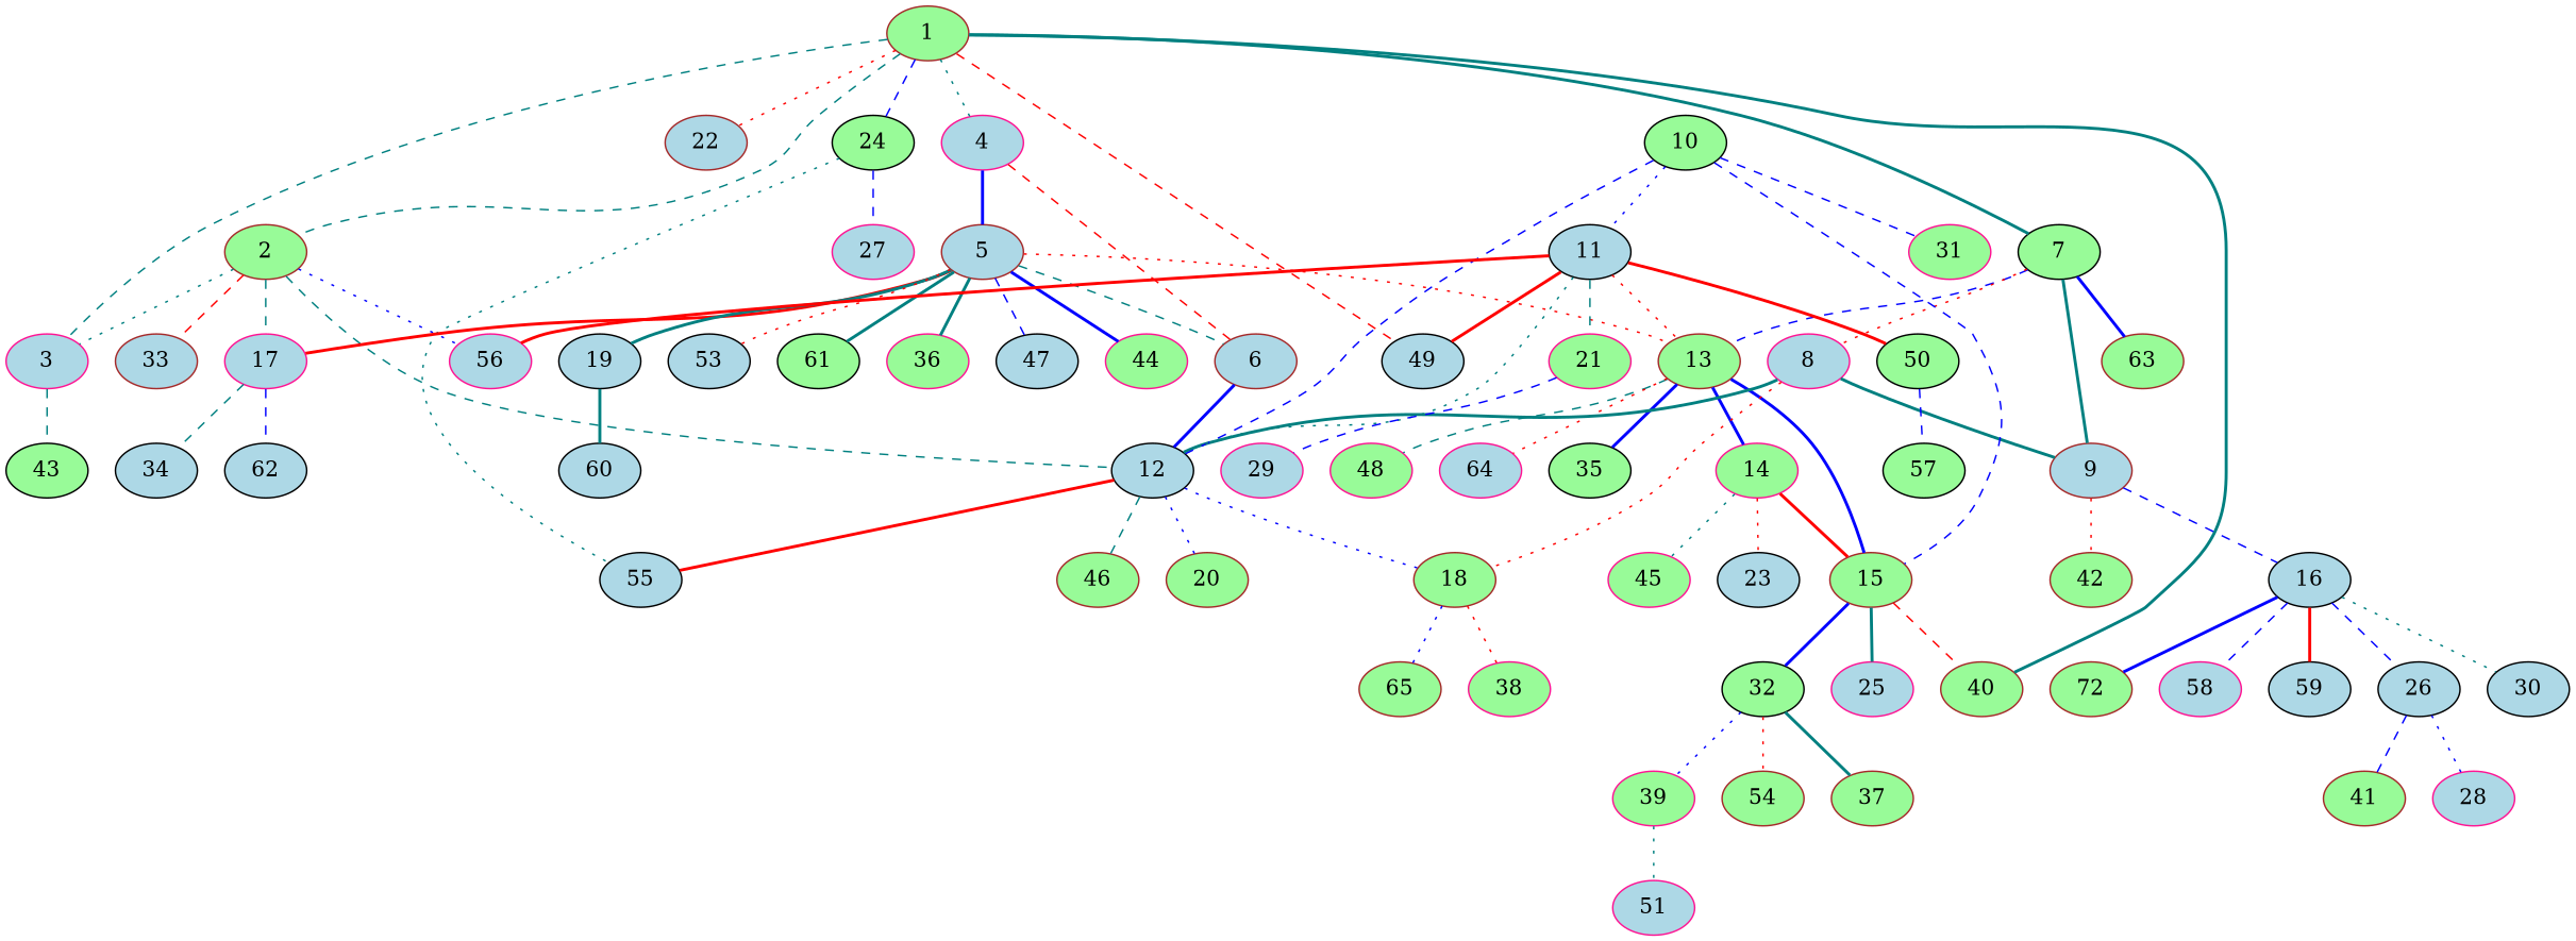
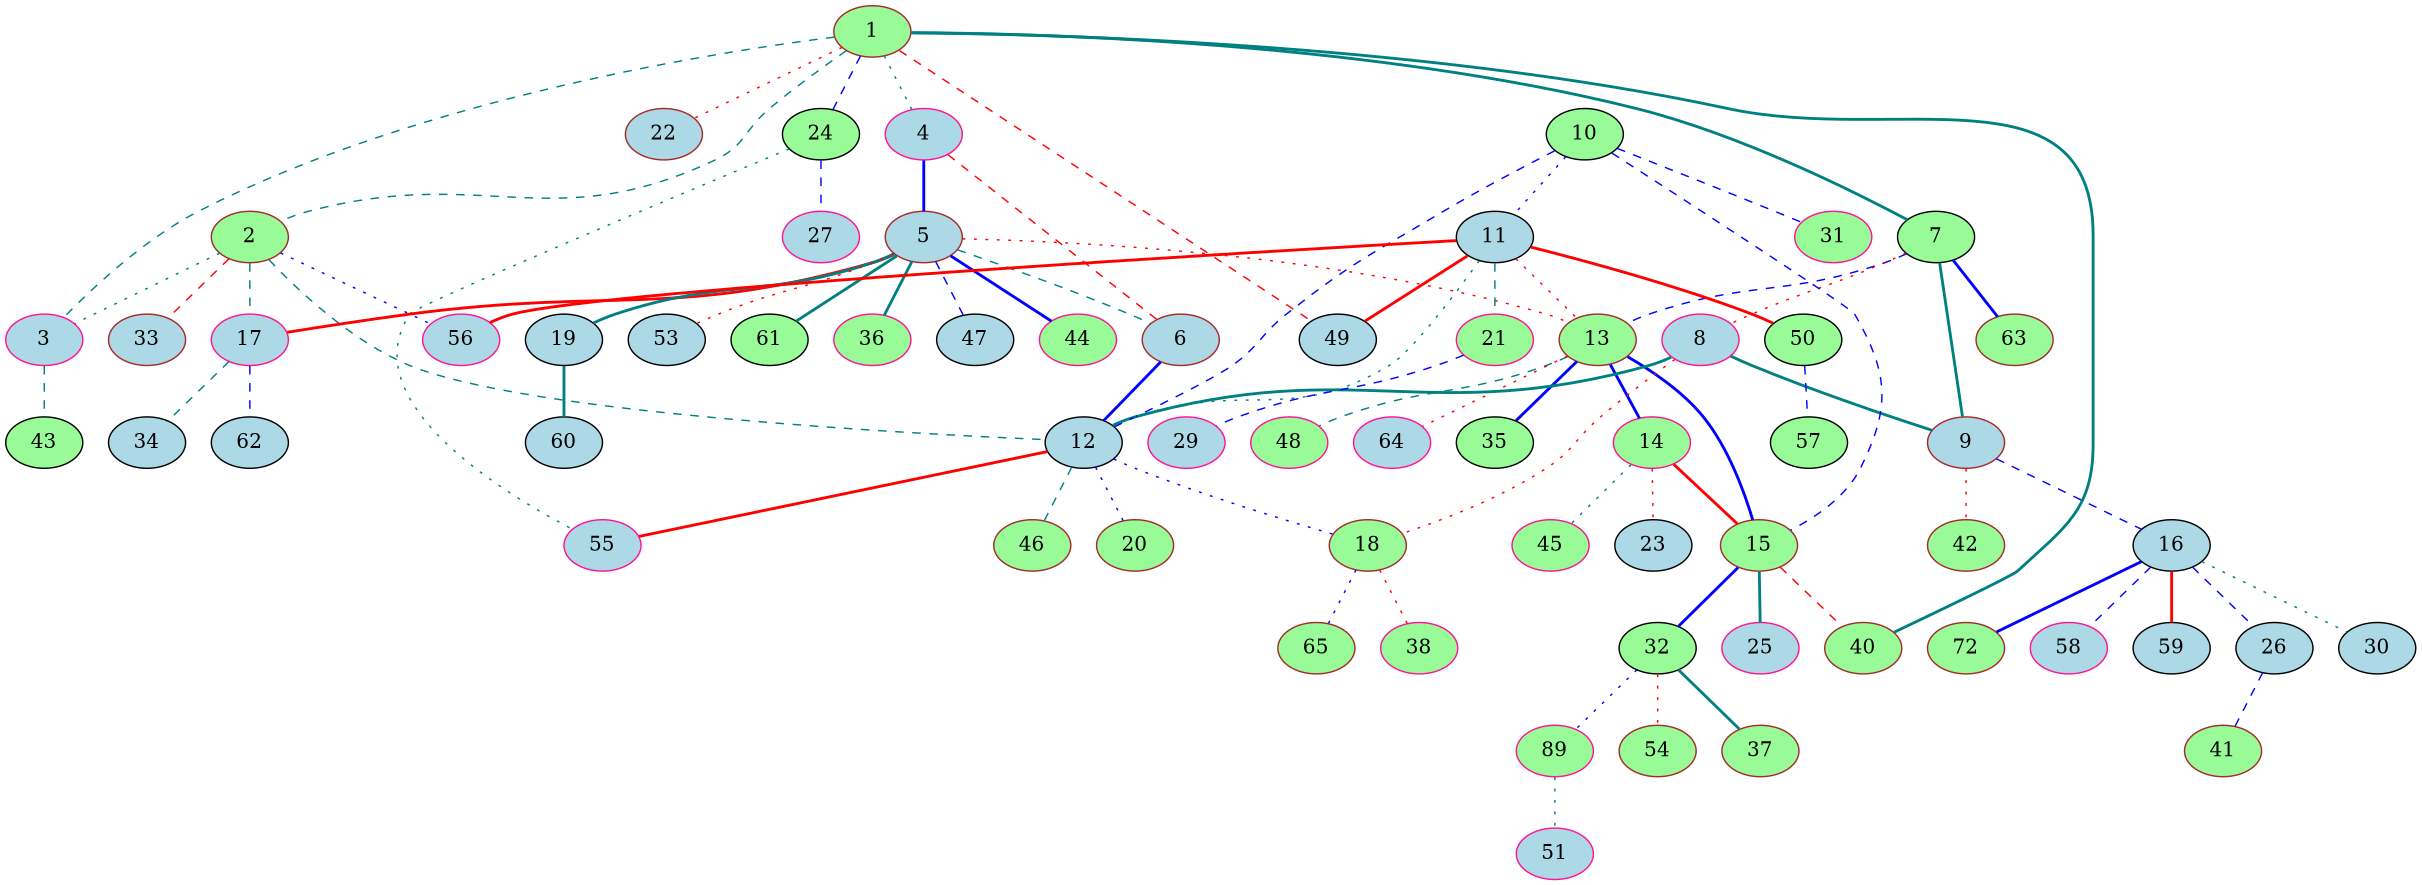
  graph {
    node [color=black fillcolor=palegreen style=filled]
    edge [color=blue style=dashed]
    1 [color=brown]
    2 [color=brown]
    3 [color=deeppink fillcolor=lightblue]
    4 [color=deeppink fillcolor=lightblue]
    7
    22 [color=brown fillcolor=lightblue]
    24
    40 [color=brown]
    49 [fillcolor=lightblue]
    12 [fillcolor=lightblue]
    17 [color=deeppink fillcolor=lightblue]
    33 [color=brown fillcolor=lightblue]
    56 [color=deeppink fillcolor=lightblue]
    43
    5 [color=brown fillcolor=lightblue]
    6 [color=brown fillcolor=lightblue]
    13 [color=brown]
    8 [color=deeppink fillcolor=lightblue]
    9 [color=brown fillcolor=lightblue]
    63 [color=brown]
    15 [color=brown]
    25 [color=deeppink fillcolor=lightblue]
    32
-   55 [fillcolor=lightblue]
+   55 [color=deeppink fillcolor=lightblue]
    27 [color=deeppink fillcolor=lightblue]
    18 [color=brown]
    20 [color=brown]
    46 [color=brown]
    34 [fillcolor=lightblue]
    62 [fillcolor=lightblue]
    19 [fillcolor=lightblue]
    36 [color=deeppink]
    44 [color=deeppink]
    47 [fillcolor=lightblue]
    53 [fillcolor=lightblue]
    61
    14 [color=deeppink]
    35
    48 [color=deeppink]
    64 [color=deeppink fillcolor=lightblue]
    60 [fillcolor=lightblue]
    16 [fillcolor=lightblue]
    42 [color=brown]
    38 [color=deeppink]
    65 [color=brown]
    26 [fillcolor=lightblue]
    30 [fillcolor=lightblue]
    n48 [color=brown label=72]
    58 [color=deeppink fillcolor=lightblue]
    59 [fillcolor=lightblue]
    10
    11 [fillcolor=lightblue]
    31 [color=deeppink]
    21 [color=deeppink]
    50
    29 [color=deeppink fillcolor=lightblue]
    57
    23 [fillcolor=lightblue]
    45 [color=deeppink]
    37 [color=brown]
-   39 [color=deeppink]
+   39 [color=deeppink label=89]
    54 [color=brown]
-   28 [color=deeppink fillcolor=lightblue]
    41 [color=brown]
    51 [color=deeppink fillcolor=lightblue]
    1 -- 2 [color=teal]
    1 -- 3 [color=teal]
    1 -- 4 [color=teal style=dotted]
    1 -- 7 [color=teal style=bold]
    1 -- 22 [color=red style=dotted]
    1 -- 24
    1 -- 40 [color=teal style=bold]
    1 -- 49 [color=red]
    2 -- 3 [color=teal style=dotted]
    2 -- 12 [color=teal]
    2 -- 17 [color=teal]
    2 -- 33 [color=red]
    2 -- 56 [style=dotted]
    3 -- 43 [color=teal]
    4 -- 5 [style=bold]
    4 -- 6 [color=red]
    7 -- 13
    7 -- 8 [color=red style=dotted]
    7 -- 9 [color=teal style=bold]
    7 -- 63 [style=bold]
    24 -- 55 [color=teal style=dotted]
    24 -- 27
    12 -- 55 [color=red style=bold]
    12 -- 18 [style=dotted]
    12 -- 20 [style=dotted]
    12 -- 46 [color=teal]
    17 -- 34 [color=teal]
    17 -- 62
    5 -- 17 [color=red style=bold]
    5 -- 6 [color=teal]
    5 -- 13 [color=red style=dotted]
    5 -- 19 [color=teal style=bold]
    5 -- 36 [color=teal style=bold]
    5 -- 44 [style=bold]
    5 -- 47
    5 -- 53 [color=red style=dotted]
    5 -- 61 [color=teal style=bold]
    6 -- 12 [style=bold]
    13 -- 15 [style=bold]
    13 -- 14 [style=bold]
    13 -- 35 [style=bold]
    13 -- 48 [color=teal]
    13 -- 64 [color=red style=dotted]
    8 -- 12 [color=teal style=bold]
    8 -- 9 [color=teal style=bold]
    8 -- 18 [color=red style=dotted]
    9 -- 16
    9 -- 42 [color=red style=dotted]
    15 -- 40 [color=red]
    15 -- 25 [color=teal style=bold]
    15 -- 32 [style=bold]
    32 -- 37 [color=teal style=bold]
    32 -- 39 [style=dotted]
    32 -- 54 [color=red style=dotted]
    18 -- 38 [color=red style=dotted]
    18 -- 65 [style=dotted]
    19 -- 60 [color=teal style=bold]
    14 -- 15 [color=red style=bold]
    14 -- 23 [color=red style=dotted]
    14 -- 45 [color=teal style=dotted]
    16 -- 26
    16 -- 30 [color=teal style=dotted]
    16 -- n48 [style=bold]
    16 -- 58
    16 -- 59 [color=red style=bold]
-   26 -- 28 [style=dotted]
    26 -- 41
    10 -- 12
    10 -- 15
    10 -- 11 [style=dotted]
    10 -- 31
    11 -- 49 [color=red style=bold]
    11 -- 12 [color=teal style=dotted]
    11 -- 56 [color=red style=bold]
    11 -- 13 [color=red style=dotted]
    11 -- 21 [color=teal]
    11 -- 50 [color=red style=bold]
    21 -- 29
    50 -- 57
    39 -- 51 [color=teal style=dotted]
  }
